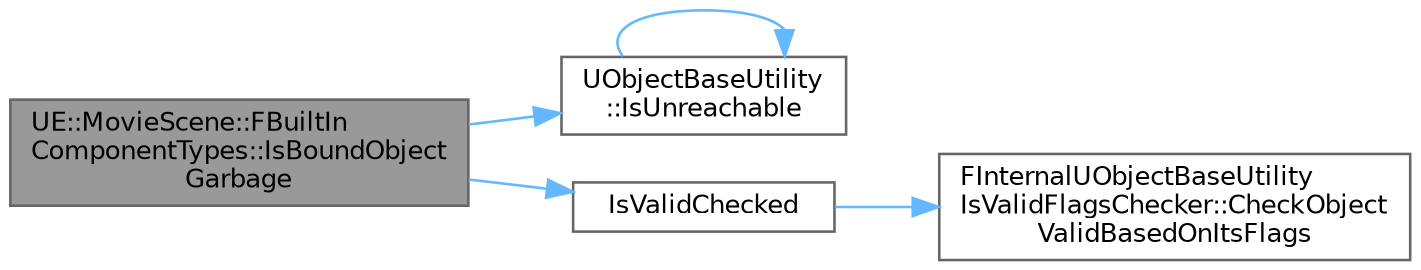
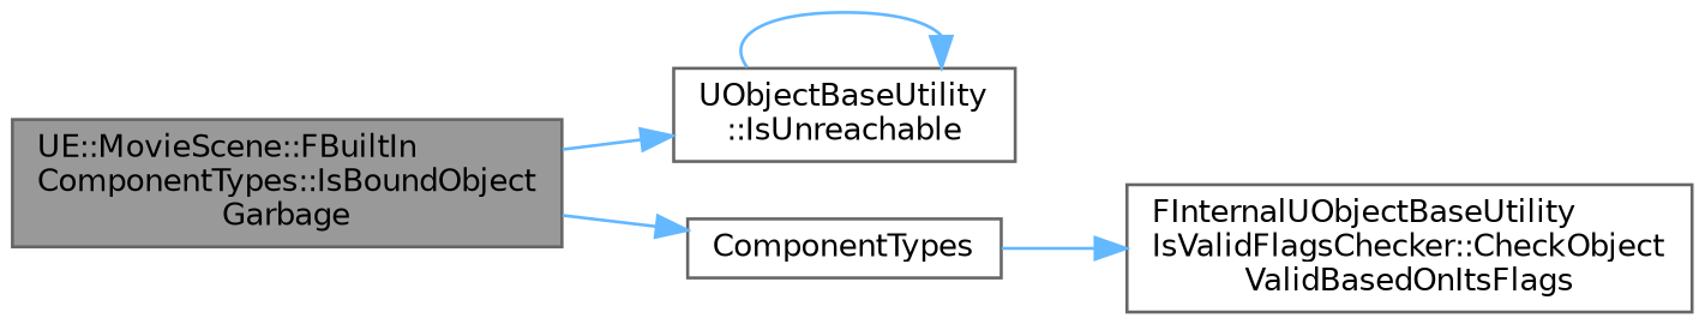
  digraph {
    rankdir=LR
    node [color=grey40 fillcolor=white fontname=Helvetica fontsize=10 shape=box style=filled]
    edge [color=steelblue1 fontname=Helvetica fontsize=10 labelfontname=Helvetica labelfontsize=10 style=solid]
    n1 [color=gray40 fillcolor=grey60 fontcolor=black height=0.2 label="UE::MovieScene::FBuiltIn\lComponentTypes::IsBoundObject\lGarbage" width=0.4]
    n2 [height=0.2 label="UObjectBaseUtility\l::IsUnreachable" width=0.4]
-   n3 [height=0.2 label=IsValidChecked width=0.4]
+   n3 [height=0.2 label=ComponentTypes width=0.4]
    n4 [height=0.2 label="FInternalUObjectBaseUtility\lIsValidFlagsChecker::CheckObject\lValidBasedOnItsFlags" width=0.4]
    n1 -> n2
    n1 -> n3
    n2 -> n2
    n3 -> n4
  }
